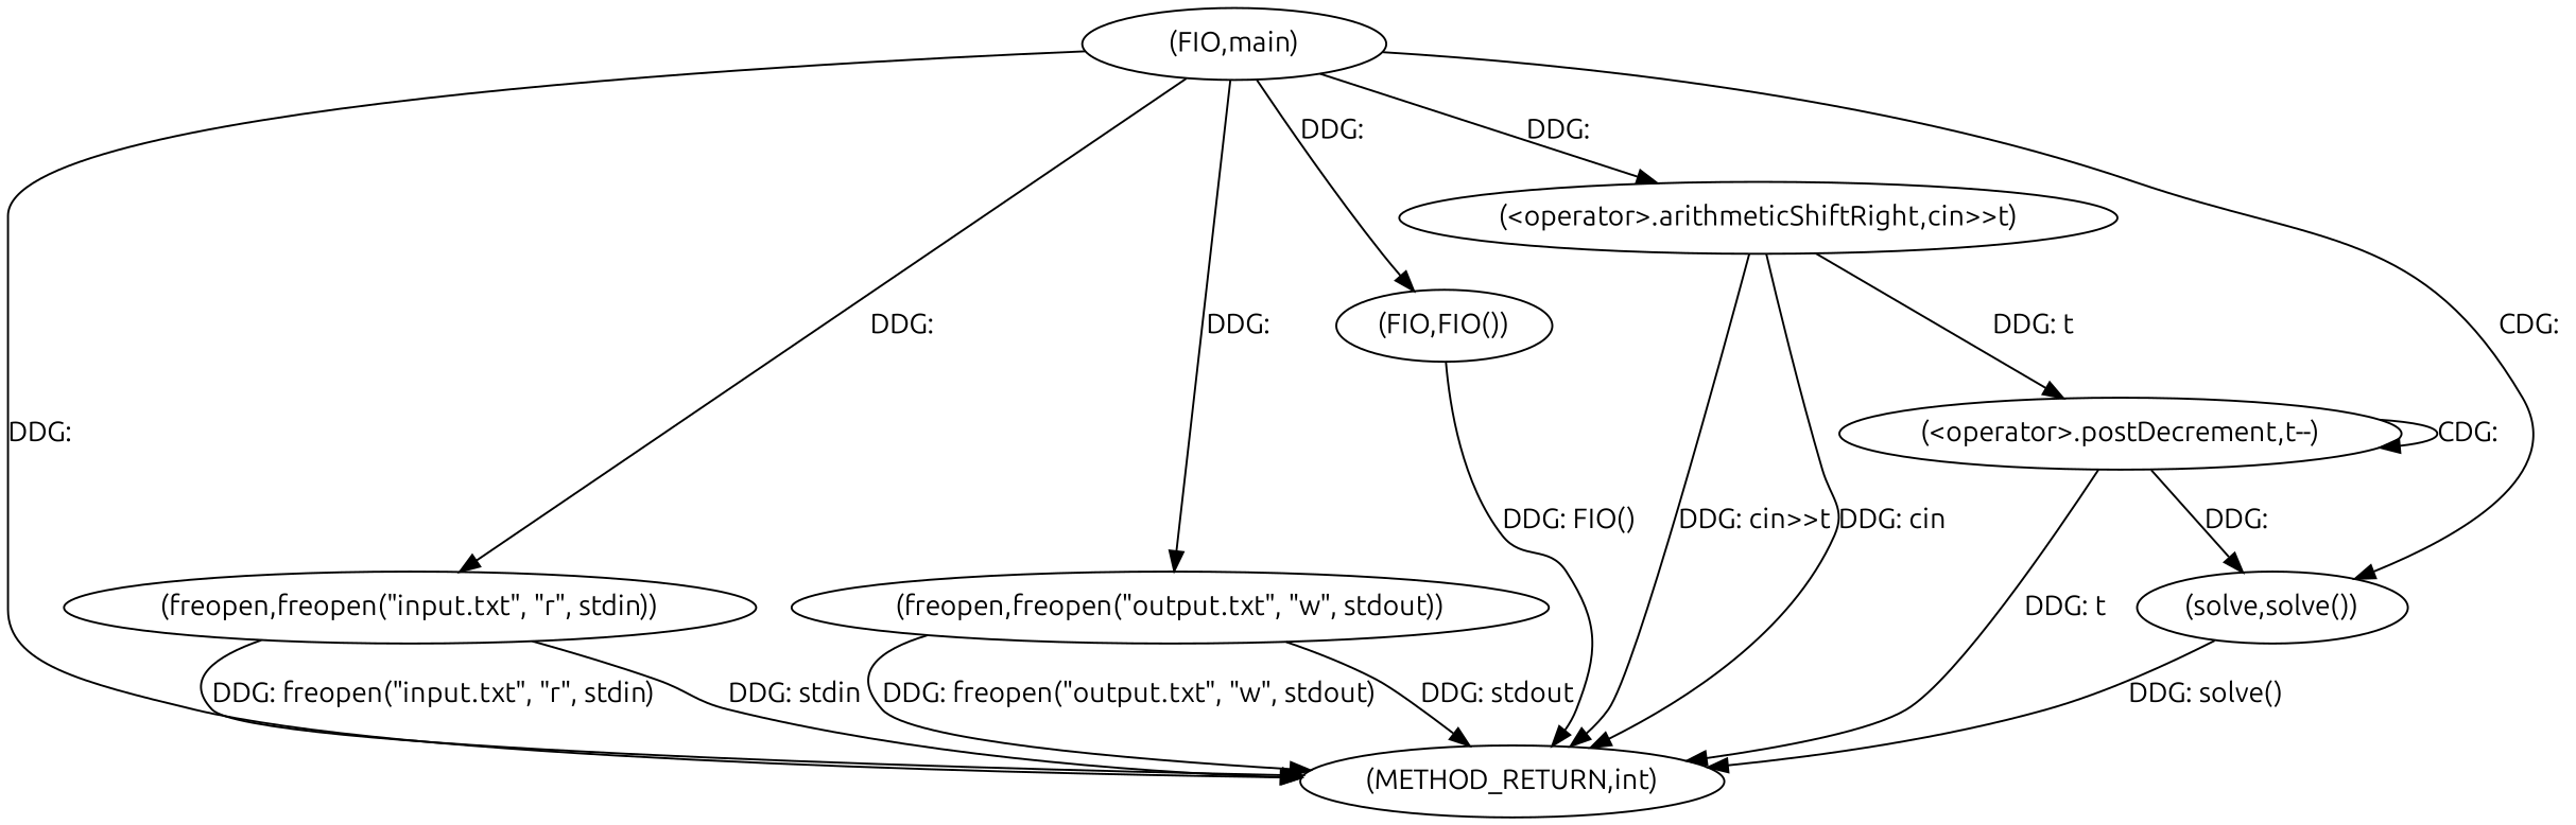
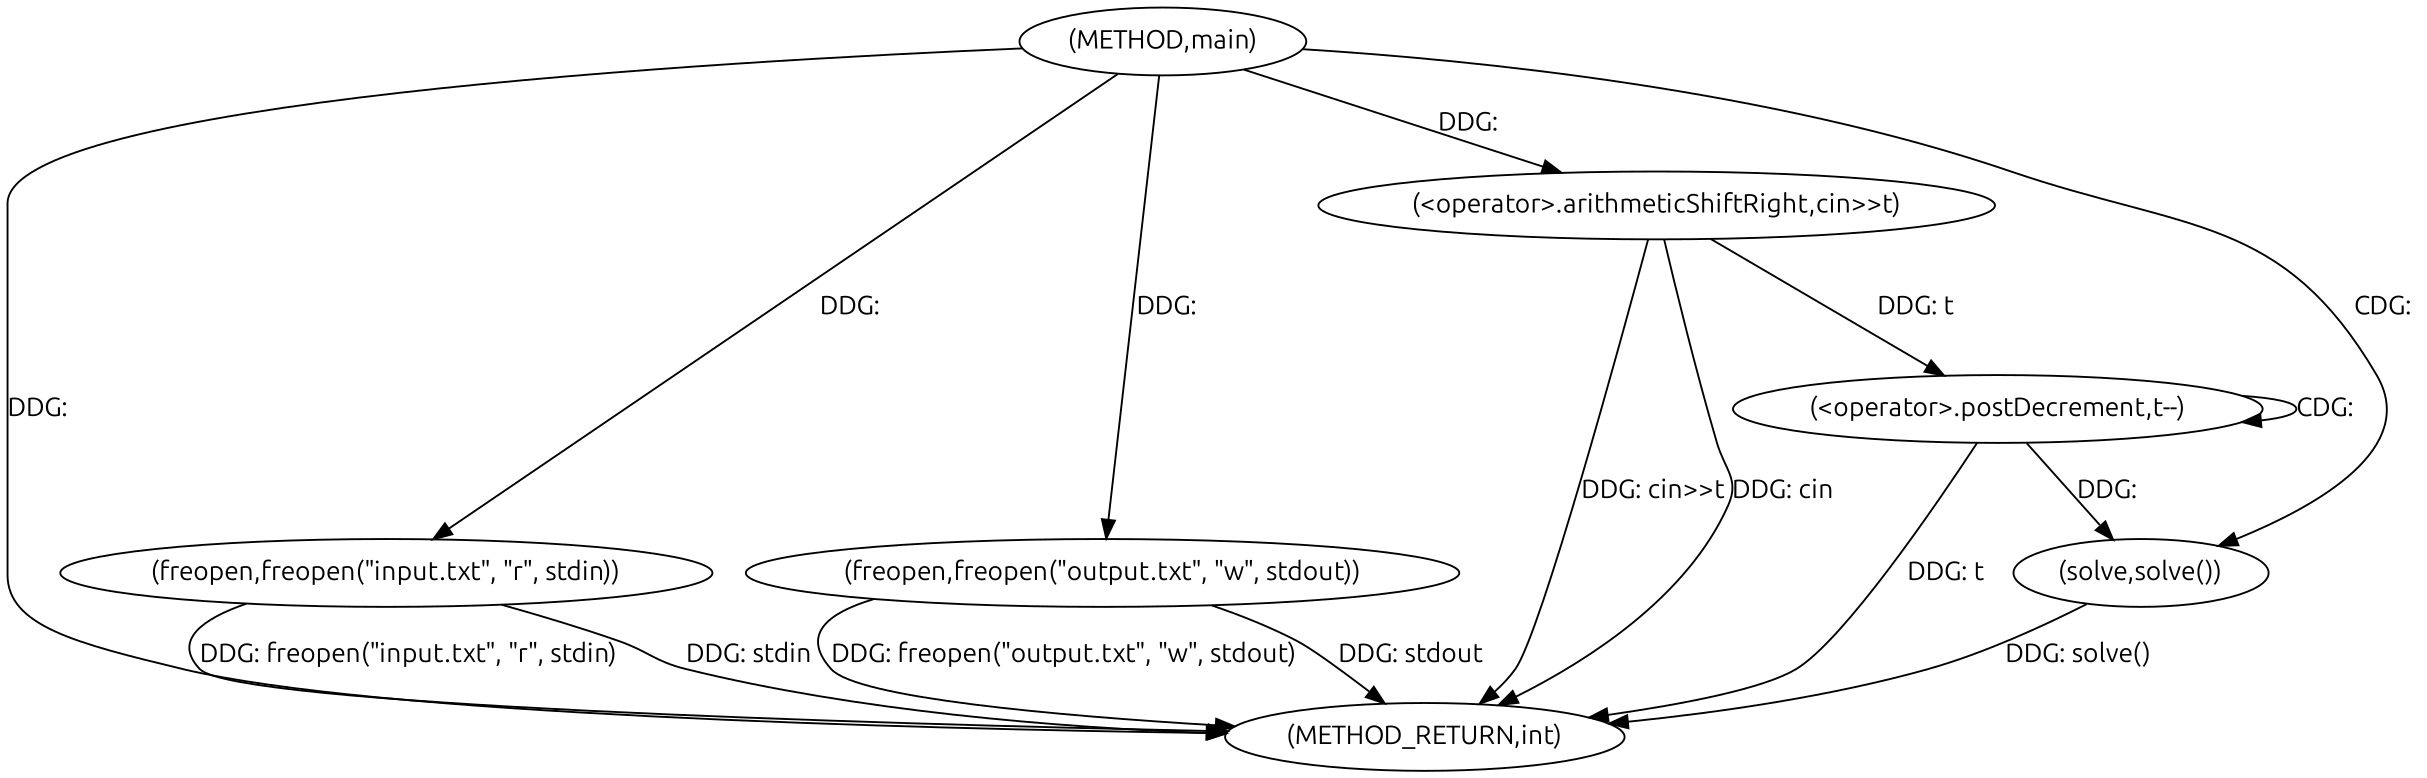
  digraph {
    fontname=Ubuntu
    node [fontname=Ubuntu]
    edge [fontname=Ubuntu]
-   n1 [label="(FIO,main)"]
+   n1 [label="(METHOD,main)"]
    n2 [label="(freopen,freopen(\"input.txt\", \"r\", stdin))"]
    n3 [label="(freopen,freopen(\"output.txt\", \"w\", stdout))"]
-   n4 [label="(FIO,FIO())"]
    n5 [label="(<operator>.arithmeticShiftRight,cin>>t)"]
    n6 [label="(solve,solve())"]
    n7 [label="(METHOD_RETURN,int)"]
    n8 [label="(<operator>.postDecrement,t--)"]
    n1 -> n2 [label="DDG: "]
    n1 -> n3 [label="DDG: "]
-   n1 -> n4 [label="DDG: "]
    n1 -> n5 [label="DDG: "]
    n1 -> n6 [label="CDG: "]
    n1 -> n7 [label="DDG: "]
    n2 -> n7 [label="DDG: freopen(\"input.txt\", \"r\", stdin)"]
    n2 -> n7 [label="DDG: stdin"]
    n3 -> n7 [label="DDG: freopen(\"output.txt\", \"w\", stdout)"]
    n3 -> n7 [label="DDG: stdout"]
-   n4 -> n7 [label="DDG: FIO()"]
    n5 -> n7 [label="DDG: cin>>t"]
    n5 -> n7 [label="DDG: cin"]
    n5 -> n8 [label="DDG: t"]
    n6 -> n7 [label="DDG: solve()"]
    n8 -> n6 [label="DDG: "]
    n8 -> n7 [label="DDG: t"]
    n8 -> n8 [label="CDG: "]
  }
